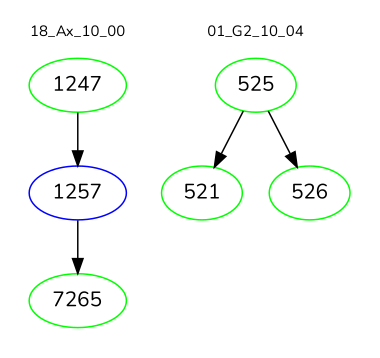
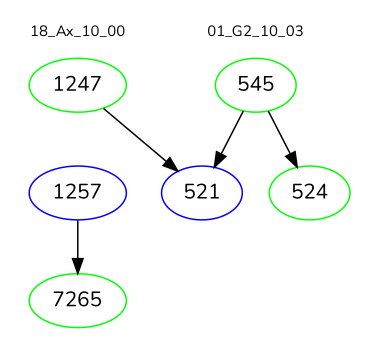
  digraph {
    fontname=Nunito
    node [color=green fontname=Nunito]
    edge [color=black fontname=Nunito]
    n1 [label=1247]
    n2 [color=blue label=1257]
    n3 [label=7265]
-   n4 [label=525]
-   n5 [label=521]
-   n6 [label=526]
+   n4 [label=545]
+   n5 [color=blue label=521]
+   n6 [label=524]
    subgraph cluster_1 {
      color=white
      fontsize=10
      label="18_Ax_10_00"
      n1
      n2
      n3
    }
    subgraph cluster_2 {
      color=white
      fontsize=10
-     label="01_G2_10_04"
+     label="01_G2_10_03"
      n4
      n5
      n6
    }
-   n1 -> n2
+   n1 -> n5
    n2 -> n3
    n4 -> n5
    n4 -> n6
  }
